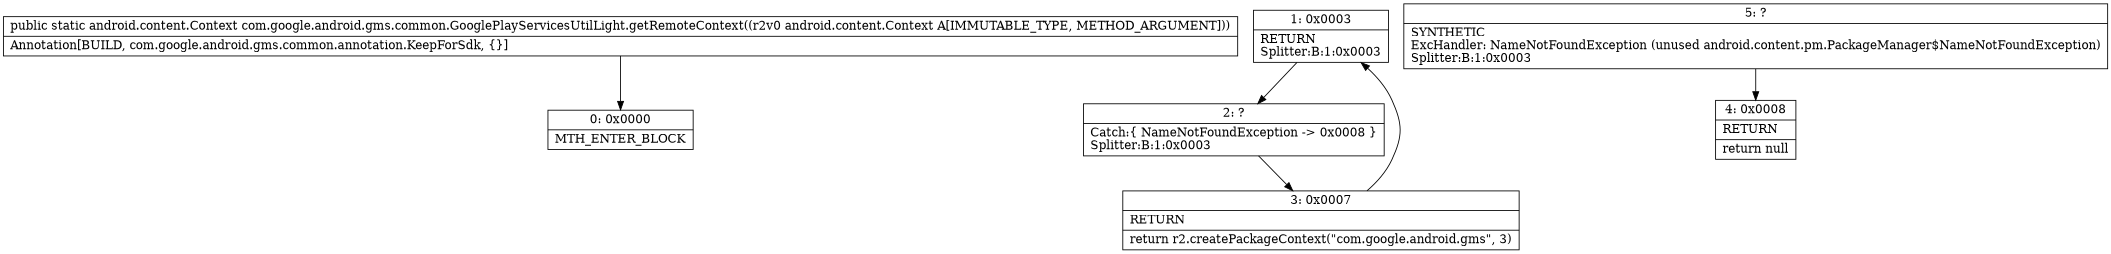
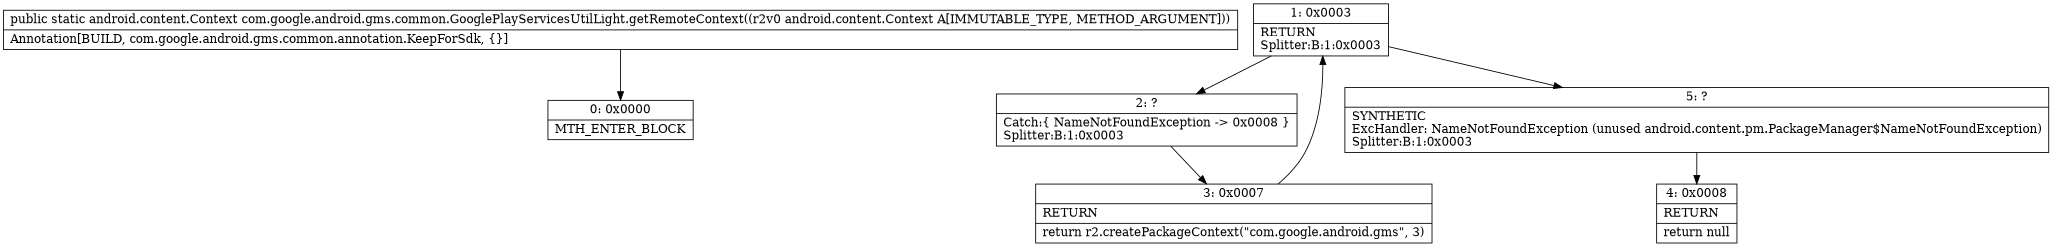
  digraph {
    node [shape=record]
    n1 [label="{0\:\ 0x0000|MTH_ENTER_BLOCK\l}"]
    n2 [label="{1\:\ 0x0003|RETURN\lSplitter:B:1:0x0003\l}"]
    n3 [label="{2\:\ ?|Catch:\{ NameNotFoundException \-\> 0x0008 \}\lSplitter:B:1:0x0003\l}"]
    n4 [label="{5\:\ ?|SYNTHETIC\lExcHandler: NameNotFoundException (unused android.content.pm.PackageManager$NameNotFoundException)\lSplitter:B:1:0x0003\l}"]
    n5 [label="{3\:\ 0x0007|RETURN\l|return r2.createPackageContext(\"com.google.android.gms\", 3)\l}"]
    n6 [label="{4\:\ 0x0008|RETURN\l|return null\l}"]
    n7 [label="{public static android.content.Context com.google.android.gms.common.GooglePlayServicesUtilLight.getRemoteContext((r2v0 android.content.Context A[IMMUTABLE_TYPE, METHOD_ARGUMENT]))  | Annotation[BUILD, com.google.android.gms.common.annotation.KeepForSdk, \{\}]\l}"]
    n2 -> n3
+   n2 -> n4
    n3 -> n5
    n4 -> n6
    n5 -> n2
    n7 -> n1
  }
